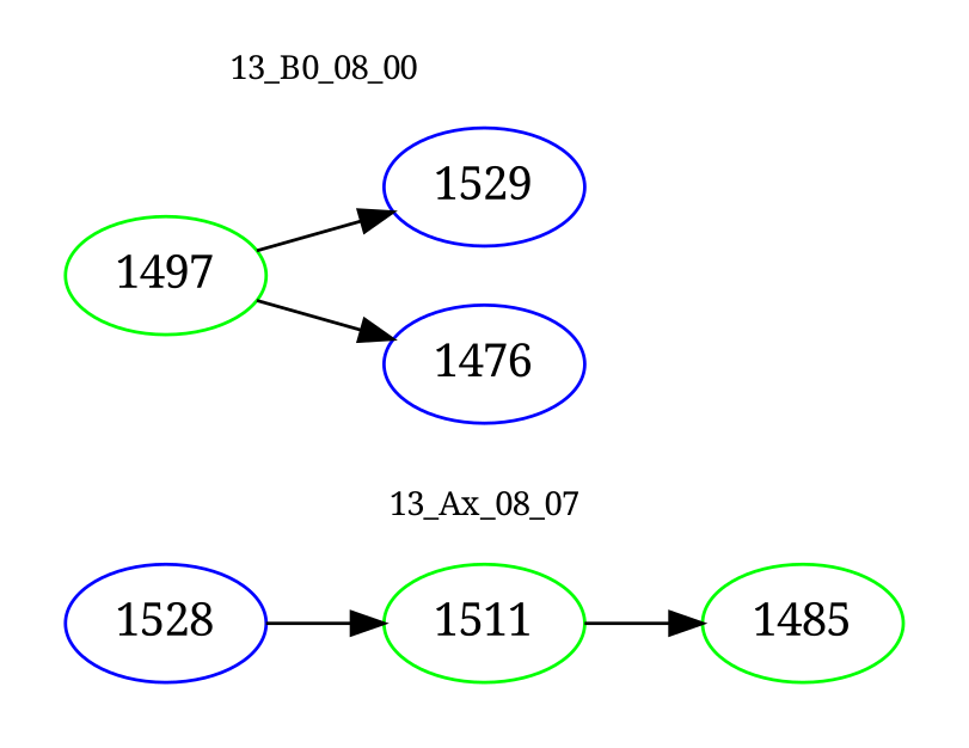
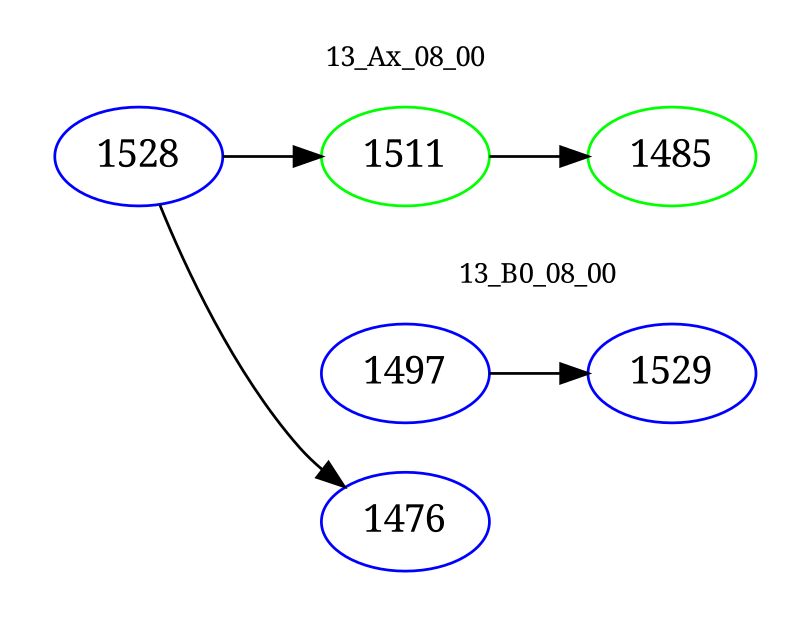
  digraph {
    fontname="Noto Serif"
    rankdir=LR
    node [color=green fontname="Noto Serif"]
    edge [color=black fontname="Noto Serif"]
    n1 [label=1511]
    n2 [label=1485]
    n3 [color=blue label=1528]
-   n4 [label=1497]
+   n4 [color=blue label=1497]
    n5 [color=blue label=1476]
    n6 [color=blue label=1529]
    subgraph cluster_1 {
      color=white
      fontsize=10
-     label="13_Ax_08_07"
+     label="13_Ax_08_00"
      n1
      n2
      n3
    }
    subgraph cluster_2 {
      color=white
      fontsize=10
      label="13_B0_08_00"
      n4
      n5
      n6
    }
    n1 -> n2
    n3 -> n1
-   n4 -> n5
+   n3 -> n5
    n4 -> n6
  }
